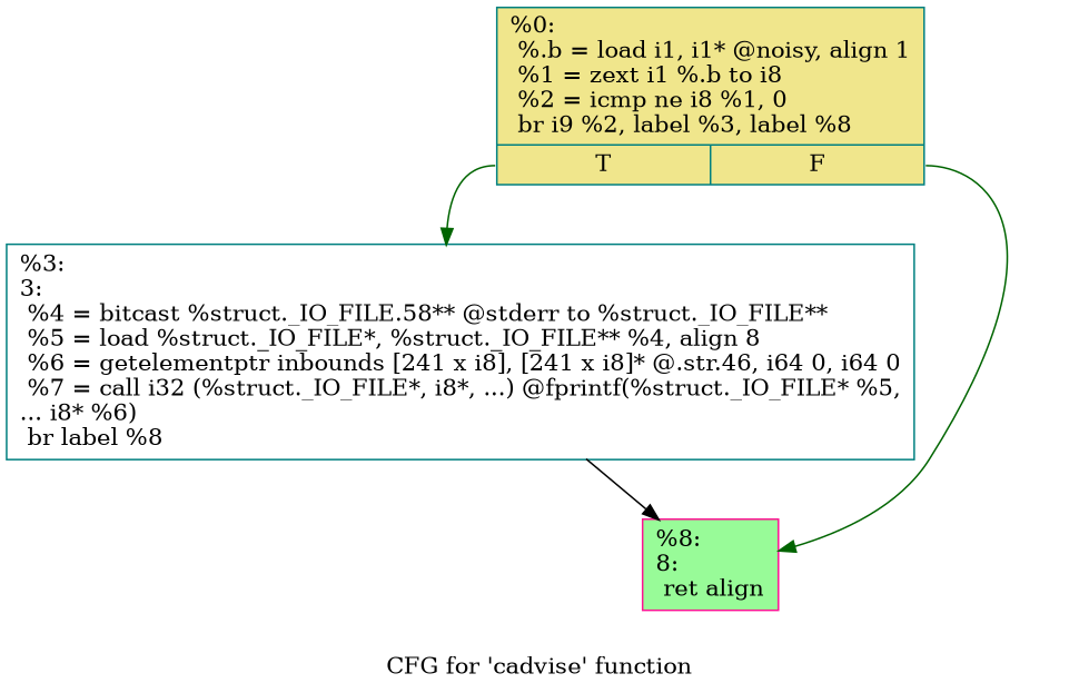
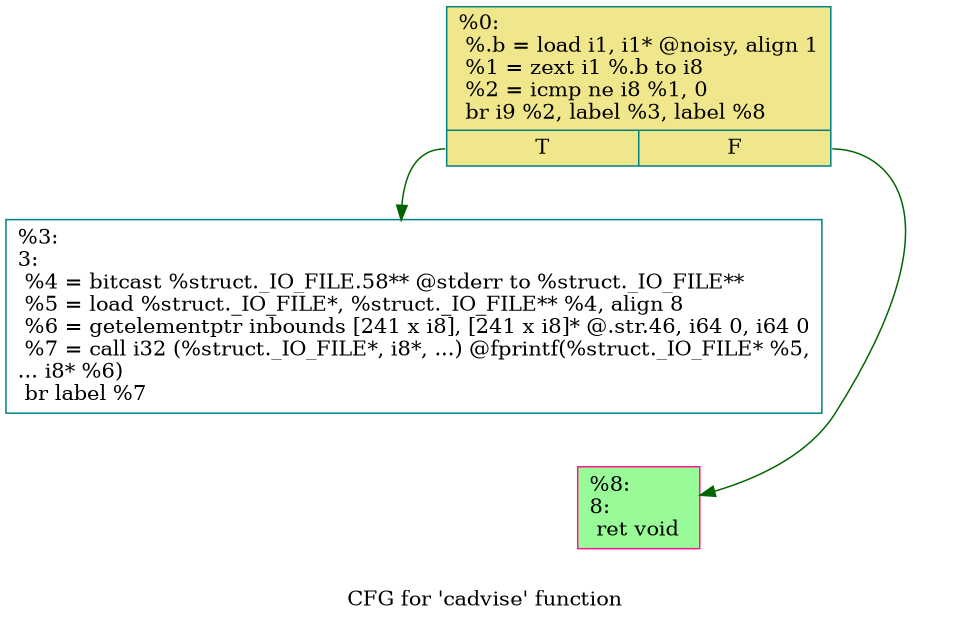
  digraph {
    label="CFG for 'cadvise' function"
    node [color=teal shape=record style=filled]
    edge [color=darkgreen]
    n1 [fillcolor=khaki label="{%0:\l  %.b = load i1, i1* @noisy, align 1\l  %1 = zext i1 %.b to i8\l  %2 = icmp ne i8 %1, 0\l  br i9 %2, label %3, label %8\l|{<s0>T|<s1>F}}"]
-   n2 [fillcolor=white label="{%3:\l3:                                                \l  %4 = bitcast %struct._IO_FILE.58** @stderr to %struct._IO_FILE**\l  %5 = load %struct._IO_FILE*, %struct._IO_FILE** %4, align 8\l  %6 = getelementptr inbounds [241 x i8], [241 x i8]* @.str.46, i64 0, i64 0\l  %7 = call i32 (%struct._IO_FILE*, i8*, ...) @fprintf(%struct._IO_FILE* %5,\l... i8* %6)\l  br label %8\l}"]
-   n3 [color=deeppink fillcolor=palegreen label="{%8:\l8:                                                \l  ret align\l}"]
+   n2 [fillcolor=white label="{%3:\l3:                                                \l  %4 = bitcast %struct._IO_FILE.58** @stderr to %struct._IO_FILE**\l  %5 = load %struct._IO_FILE*, %struct._IO_FILE** %4, align 8\l  %6 = getelementptr inbounds [241 x i8], [241 x i8]* @.str.46, i64 0, i64 0\l  %7 = call i32 (%struct._IO_FILE*, i8*, ...) @fprintf(%struct._IO_FILE* %5,\l... i8* %6)\l  br label %7\l}"]
+   n3 [color=deeppink fillcolor=palegreen label="{%8:\l8:                                                \l  ret void\l}"]
    n1 -> n2 [tailport=s0]
    n1 -> n3 [tailport=s1]
-   n2 -> n3 [color=black]
  }
